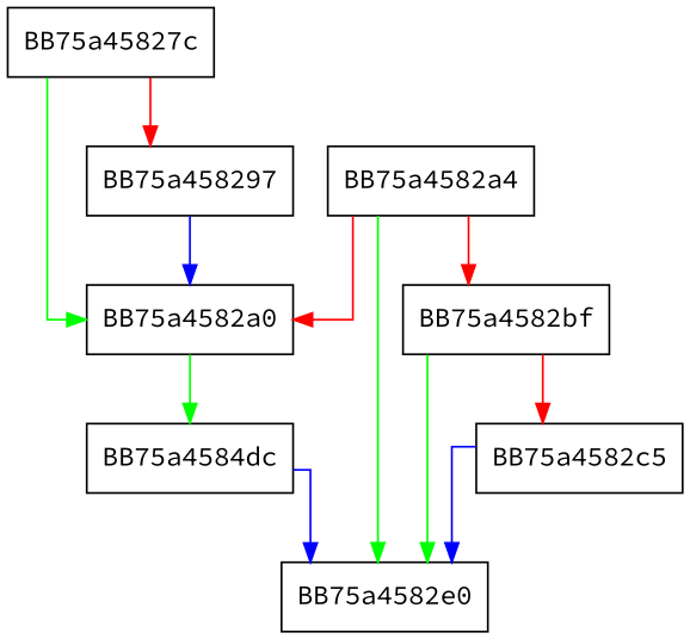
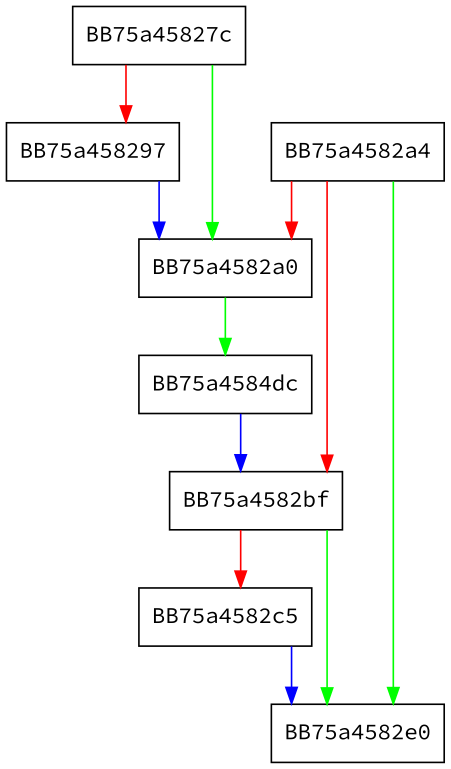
  digraph {
    fontname="Source Code Pro"
    splines=ortho
    node [fontname="Source Code Pro" shape=box]
    edge [color=green fontname="Source Code Pro"]
    BB75a45827c
    BB75a4582a0
    BB75a458297
    n4 [label=BB75a4584dc]
    BB75a4582e0
    BB75a4582a4
    BB75a4582bf
    BB75a4582c5
    BB75a45827c -> BB75a4582a0
    BB75a45827c -> BB75a458297 [color=red]
    BB75a4582a0 -> n4
    BB75a458297 -> BB75a4582a0 [color=blue]
-   n4 -> BB75a4582e0 [color=blue]
+   n4 -> BB75a4582bf [color=blue]
    BB75a4582a4 -> BB75a4582a0 [color=red]
    BB75a4582a4 -> BB75a4582e0
    BB75a4582a4 -> BB75a4582bf [color=red]
    BB75a4582bf -> BB75a4582e0
    BB75a4582bf -> BB75a4582c5 [color=red]
    BB75a4582c5 -> BB75a4582e0 [color=blue]
  }
